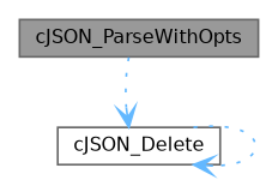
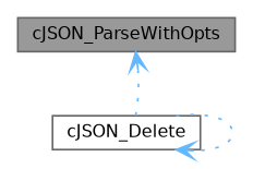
  digraph {
    rankdir=TB
    node [fontname=Helvetica fontsize=10 shape=box style=filled]
    edge [color=steelblue1 fontname=Helvetica fontsize=10 labelfontname=Helvetica labelfontsize=10 style=dotted arrowhead=vee]
    n1 [color=gray40 fillcolor=grey60 fontcolor=black height=0.2 label=cJSON_ParseWithOpts width=0.4]
    n2 [color=grey40 fillcolor=white height=0.2 label=cJSON_Delete width=0.4]
-   n1 -> n2
+   n2 -> n1
    n2 -> n2
  }
